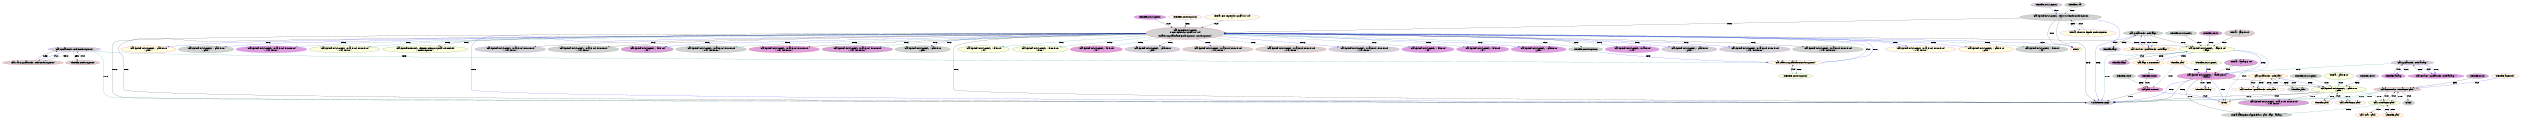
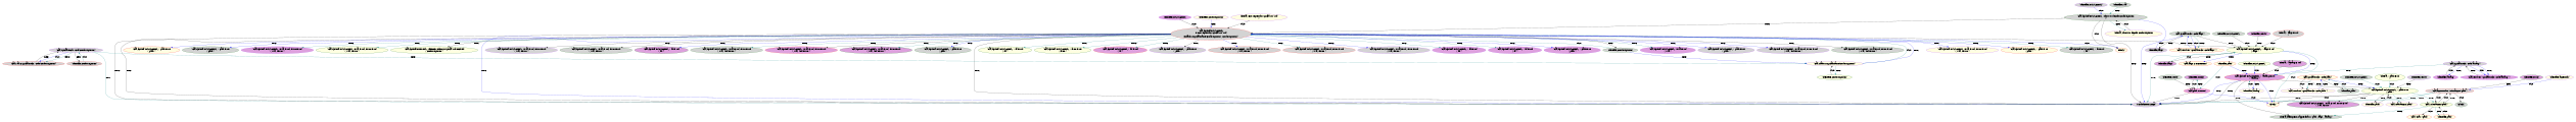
  digraph {
    node [color=darkgreen fillcolor=lightgrey style=filled]
    edge [color=black]
    n1 [color=red label="(Call,access_ok = write_access(path))"]
    n2 [fillcolor=lightyellow label="(Call,write_access(path))"]
    n3 [label="(Block,)"]
    n4 [color=purple label="(MethodReturn,RET)"]
    n5 [label="(Literal,safe_open_wrapper_follow( path , flags , lastarg))"]
    n6 [color=red fillcolor=lightyellow label="(Call,(char *)path)"]
    n7 [color=red fillcolor=lightyellow label="(Identifier,path)"]
    n8 [fillcolor=lightyellow label="(Call,dprintf( D_SYSCALLS, \"  path = %s\n\", path ))"]
    n9 [color=red fillcolor=lightyellow label="(Block,)"]
    n10 [fillcolor=plum label="(Call,dprintf( D_SYSCALLS, \"\trval = %d, errno = %d\n\", rval, terrno ))"]
    n11 [color=purple fillcolor=lightyellow label="(Identifier,path)"]
    n12 [color=purple fillcolor=lightyellow label="(Call,read_access(path))"]
    n13 [color=red fillcolor=plum label="(Call,dprintf( D_SYSCALLS, \"  lastarg = %d\n\", lastarg ))"]
    n14 [color=purple fillcolor=lightyellow label="(Identifier,lastarg)"]
    n15 [fillcolor=lightyellow label="(Call,dprintf( D_SYSCALLS, \"  flags = %d\n\", flags ))"]
    n16 [color=red fillcolor=lightyellow label="(Call,flags & O_RDONLY)"]
    n17 [fillcolor=plum label="(Identifier,flags)"]
    n18 [color=red label="(Call,dprintf(D_SYSCALLS,\n\t\t\"Got request for syscall %s (%d)\n\",\n\t\tshadow_syscall_name(condor_sysnum), condor_sysnum))"]
    n19 [color=purple fillcolor=lightyellow label="(Call,dprintf( D_SYSCALLS, \"\trval = %d, errno = %d\n\", rval, terrno ))"]
    n20 [color=red fillcolor=lightyellow label="(Call,dprintf( D_SYSCALLS, \"  path = %s\n\", path ))"]
    n21 [label="(Call,dprintf( D_SYSCALLS, \"  fs = %d\n\", fd ))"]
    n22 [color=red fillcolor=lightyellow label="(Call,dprintf( D_SYSCALLS, \"  path = %s\n\", path ))"]
    n23 [label="(Call,dprintf( D_SYSCALLS, \"  path = %s\n\", path ))"]
    n24 [color=purple fillcolor=plum label="(Call,dprintf( D_SYSCALLS, \"\trval = %d, errno = %d\n\", rval, terrno ))"]
    n25 [fillcolor=lightyellow label="(Call,dprintf( D_SYSCALLS, \"\trval = %d, errno = %d\n\", rval, terrno ))"]
    n26 [fillcolor=lightyellow label="(Call,dprintf(D_ALWAYS, \"ERROR: unknown syscall %d received\n\", condor_sysnum ))"]
    n27 [label="(Identifier,condor_sysnum)"]
    n28 [color=purple label="(Call,dprintf( D_SYSCALLS, \"\trval = %d, errno = %d\n\", rval, terrno ))"]
    n29 [label="(Call,dprintf( D_SYSCALLS, \"\trval = %d, errno = %d\n\", rval, terrno ))"]
    n30 [fillcolor=plum label="(Call,dprintf( D_SYSCALLS, \"  fd = %d\n\", fd ))"]
    n31 [label="(Call,dprintf( D_SYSCALLS, \"\trval = %d, errno = %d\n\", rval, (int)terrno ))"]
    n32 [color=red fillcolor=plum label="(Call,dprintf( D_SYSCALLS, \"\trval = %d, errno = %d\n\", rval, (int)terrno ))"]
    n33 [fillcolor=plum label="(Call,dprintf( D_SYSCALLS, \"\trval = %d, errno = %d\n\", rval, (int)terrno ))"]
    n34 [label="(Call,dprintf( D_SYSCALLS, \"  path = %s\n\", path ))"]
    n35 [fillcolor=lightyellow label="(Call,dprintf( D_SYSCALLS, \"  fd = %d\n\", fd ))"]
    n36 [fillcolor=lightyellow label="(Call,dprintf( D_SYSCALLS, \"  from = %s\n\", from ))"]
    n37 [color=red fillcolor=plum label="(Call,dprintf( D_SYSCALLS, \"  fd = %d\n\", fd ))"]
    n38 [color=purple label="(Call,dprintf( D_SYSCALLS, \"  path = %s\n\", path ))"]
    n39 [color=red label="(Call,dprintf( D_SYSCALLS, \"\trval = %d, errno = %d\n\", rval, terrno ))"]
    n40 [color=red fillcolor=lightyellow label="(Block,)"]
    n41 [color=red label="(Call,dprintf( D_SYSCALLS, \"\trval = %d, errno = %d\n\", rval, terrno ))"]
    n42 [color=purple label="(Call,dprintf( D_SYSCALLS, \"\trval = %d, errno = %d\n\", rval, terrno ))"]
    n43 [color=purple fillcolor=plum label="(Call,dprintf( D_SYSCALLS, \"  fd = %d\n\", fd ))"]
    n44 [color=purple fillcolor=plum label="(Call,dprintf( D_SYSCALLS, \"  fd = %d\n\", fd ))"]
    n45 [color=purple fillcolor=plum label="(Call,dprintf( D_SYSCALLS, \"  path = %s\n\", path ))"]
    n46 [color=purple fillcolor=plum label="(Call,dprintf( D_SYSCALLS, \"\trval = %d\n\", rval ))"]
    n47 [color=purple label="(Call,dprintf( D_SYSCALLS, \"  path = %s\n\", path ))"]
    n48 [color=purple label="(Call,dprintf( D_SYSCALLS, \"\trval = %d, errno = %d\n\", rval, (int)terrno ))"]
    n49 [label="(Call,dprintf( D_SYSCALLS, \"\trval = %d, errno = %d\n\", rval, (int)terrno ))"]
    n50 [color=purple fillcolor=lightyellow label="(Call,shadow_syscall_name(condor_sysnum))"]
    n51 [label="(Call,dprintf(D_SYSCALLS, \"About to decode condor_sysnum\n\"))"]
    n52 [color=purple fillcolor=lightyellow label="(Literal,\"About to decode condor_sysnum\n\")"]
    n53 [fillcolor=lightyellow label="(Identifier,condor_sysnum)"]
    n54 [color=purple label="(Call,syscall_sock->code(condor_sysnum))"]
    n55 [color=red label="(Call,rval = syscall_sock->code(condor_sysnum))"]
    n56 [color=red label="(Identifier,condor_sysnum)"]
    n57 [label="(Call,syscall_sock->code(flags))"]
    n58 [color=purple label="(Identifier,flags)"]
    n59 [color=red fillcolor=lightyellow label="(Call,result = ( syscall_sock->code(flags) ))"]
    n60 [color=purple label="(Call,syscall_sock->code(lastarg))"]
    n61 [color=purple fillcolor=plum label="(Call,result = ( syscall_sock->code(lastarg) ))"]
    n62 [color=purple fillcolor=plum label="(Identifier,lastarg)"]
    n63 [color=red fillcolor=lightyellow label="(Call,syscall_sock->code(path))"]
    n64 [color=purple fillcolor=lightyellow label="(Call,result = ( syscall_sock->code(path) ))"]
    n65 [label="(Identifier,path)"]
    n66 [color=red fillcolor=plum label="(Call,path = NULL)"]
    n67 [fillcolor=plum label="(Identifier,NULL)"]
    n68 [label="(Identifier,D_SYSCALLS)"]
    n69 [fillcolor=plum label="(Literal,\"  lastarg = %d\n\")"]
    n70 [fillcolor=plum label="(Identifier,result)"]
    n71 [color=purple fillcolor=lightyellow label="(Literal,\"Got request for syscall %s (%d)\n\")"]
    n72 [color=red label="(Literal,\"  flags = %d\n\")"]
    n73 [color=purple fillcolor=plum label="(Identifier,D_SYSCALLS)"]
    n74 [color=purple label="(Identifier,D_SYSCALLS)"]
    n75 [label="(Identifier,rval)"]
    n76 [label="(Identifier,D_SYSCALLS)"]
    n77 [fillcolor=lightyellow label="(Literal,\"  path = %s\n\")"]
    n78 [color=purple fillcolor=lightyellow label="(Identifier,condor_sysnum)"]
    n79 [color=red fillcolor=lightyellow label="(Identifier,path)"]
    n80 [color=purple label="(Identifier,result)"]
    n81 [label="(Identifier,result)"]
    n82 [fillcolor=plum label="(Identifier,errno)"]
    n83 [color=purple fillcolor=lightyellow label="(Identifier,access_ok)"]
    n84 [fillcolor=lightyellow label="(Identifier,D_SYSCALLS)"]
    n1 -> n2 [label="AST: "]
    n1 -> n3 [label="AST: "]
    n1 -> n4 [color=teal label="DDG: "]
    n1 -> n4 [color=teal label="DDG: "]
    n2 -> n1 [label="AST: "]
    n2 -> n1 [label="DDG: "]
    n2 -> n5 [color=teal label="DDG: "]
    n2 -> n6 [label="AST: "]
    n2 -> n7 [color=teal label="CFG: "]
    n7 -> n2 [label="AST: "]
    n8 -> n2 [color=teal label="DDG: "]
    n8 -> n4 [label="DDG: "]
    n8 -> n9 [label="AST: "]
    n8 -> n10 [label="DDG: "]
    n8 -> n11 [label="CFG: "]
    n8 -> n12 [color=teal label="DDG: "]
    n11 -> n8 [label="AST: "]
    n13 -> n4 [label="DDG: "]
    n13 -> n4 [color=blue label="DDG: "]
    n13 -> n5 [label="DDG: "]
    n13 -> n8 [label="DDG: "]
    n13 -> n9 [color=blue label="AST: "]
    n13 -> n14 [color=blue label="CFG: "]
    n14 -> n13 [color=teal label="AST: "]
    n15 -> n4 [color=teal label="DDG: "]
    n15 -> n9 [color=teal label="AST: "]
    n15 -> n13 [color=blue label="DDG: "]
    n15 -> n16 [color=blue label="DDG: "]
    n15 -> n17 [label="CFG: "]
    n17 -> n15 [color=teal label="AST: "]
    n18 -> n4 [label="DDG: "]
    n18 -> n4 [label="DDG: "]
    n18 -> n4 [color=blue label="DDG: "]
    n18 -> n4 [label="DDG: "]
    n18 -> n15 [label="DDG: "]
    n18 -> n19 [color=blue label="DDG: "]
    n18 -> n20 [color=blue label="DDG: "]
    n18 -> n21 [color=teal label="DDG: "]
    n18 -> n22 [color=blue label="DDG: "]
    n18 -> n23 [color=blue label="DDG: "]
    n18 -> n24 [color=teal label="DDG: "]
    n18 -> n25 [color=teal label="DDG: "]
    n18 -> n26 [label="DDG: "]
    n18 -> n27 [label="CFG: "]
    n18 -> n28 [label="DDG: "]
    n18 -> n29 [label="DDG: "]
    n18 -> n30 [color=blue label="DDG: "]
    n18 -> n31 [color=teal label="DDG: "]
    n18 -> n32 [label="DDG: "]
    n18 -> n33 [color=teal label="DDG: "]
    n18 -> n34 [color=blue label="DDG: "]
    n18 -> n35 [color=teal label="DDG: "]
    n18 -> n36 [color=teal label="DDG: "]
    n18 -> n37 [color=teal label="DDG: "]
    n18 -> n38 [label="DDG: "]
    n18 -> n39 [color=blue label="DDG: "]
    n18 -> n40 [color=blue label="AST: "]
    n18 -> n41 [color=teal label="DDG: "]
    n18 -> n42 [color=blue label="DDG: "]
    n18 -> n43 [color=teal label="DDG: "]
    n18 -> n44 [color=teal label="DDG: "]
    n18 -> n45 [color=blue label="DDG: "]
    n18 -> n46 [color=teal label="DDG: "]
    n18 -> n47 [color=blue label="DDG: "]
    n18 -> n48 [color=blue label="DDG: "]
    n18 -> n49 [label="DDG: "]
    n27 -> n18 [color=teal label="AST: "]
    n27 -> n50 [color=blue label="CFG: "]
    n50 -> n18 [color=teal label="AST: "]
    n50 -> n18 [color=blue label="DDG: "]
    n50 -> n53 [color=teal label="CFG: "]
    n51 -> n4 [label="DDG: "]
    n51 -> n4 [color=blue label="DDG: "]
    n51 -> n18 [label="DDG: "]
    n51 -> n40 [label="AST: "]
    n51 -> n52 [color=teal label="CFG: "]
    n52 -> n51 [label="AST: "]
    n53 -> n50 [label="AST: "]
-   n54 -> n4 [color=teal label="DDG: "]
+   n54 -> n4 [color=teal label="CFG: "]
    n54 -> n50 [color=teal label="CFG: "]
    n54 -> n55 [color=blue label="AST: "]
    n54 -> n55 [color=teal label="DDG: "]
    n54 -> n56 [label="CFG: "]
    n55 -> n54 [label="CFG: "]
    n56 -> n54 [color=teal label="AST: "]
    n57 -> n15 [label="DDG: "]
    n57 -> n58 [label="CFG: "]
    n57 -> n59 [color=blue label="AST: "]
    n57 -> n59 [color=teal label="DDG: "]
    n58 -> n57 [color=blue label="AST: "]
    n59 -> n57 [color=blue label="CFG: "]
    n60 -> n13 [color=teal label="DDG: "]
    n60 -> n61 [color=blue label="AST: "]
    n60 -> n61 [color=blue label="DDG: "]
    n60 -> n62 [color=blue label="CFG: "]
    n61 -> n60 [label="CFG: "]
    n62 -> n60 [label="AST: "]
    n63 -> n8 [color=blue label="DDG: "]
    n63 -> n64 [label="AST: "]
    n63 -> n64 [color=teal label="DDG: "]
    n63 -> n65 [label="CFG: "]
    n64 -> n63 [color=blue label="CFG: "]
    n65 -> n63 [color=teal label="AST: "]
    n66 -> n4 [label="DDG: "]
    n66 -> n9 [color=blue label="AST: "]
-   n16 -> n67 [color=teal label="CFG: "]
+   n66 -> n67 [color=teal label="CFG: "]
    n67 -> n66 [label="AST: "]
    n68 -> n15 [label="AST: "]
    n69 -> n13 [label="AST: "]
    n70 -> n15 [label="CFG: "]
    n71 -> n18 [label="AST: "]
    n72 -> n15 [label="AST: "]
    n73 -> n18 [label="AST: "]
    n74 -> n51 [color=blue label="AST: "]
    n75 -> n51 [color=teal label="CFG: "]
    n76 -> n8 [color=teal label="AST: "]
    n77 -> n8 [color=teal label="AST: "]
    n78 -> n18 [color=blue label="CFG: "]
    n79 -> n13 [color=blue label="CFG: "]
    n79 -> n66 [color=teal label="AST: "]
    n80 -> n8 [label="CFG: "]
    n81 -> n66 [label="CFG: "]
    n82 -> n1 [label="CFG: "]
    n83 -> n1 [color=blue label="AST: "]
    n84 -> n13 [color=blue label="AST: "]
  }
